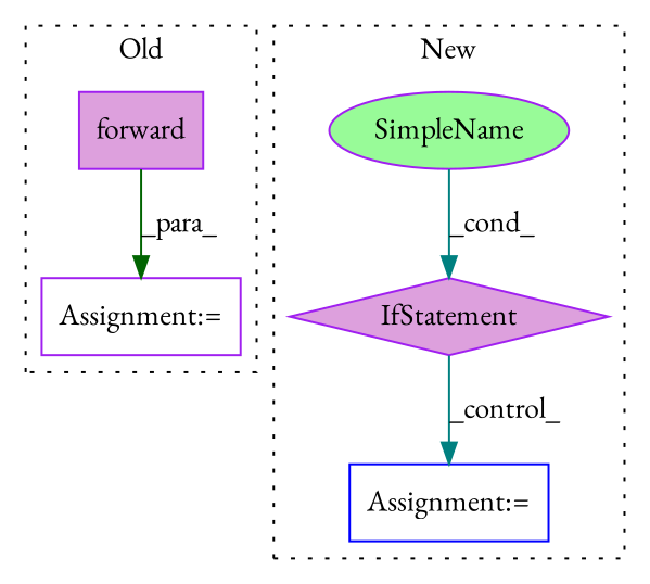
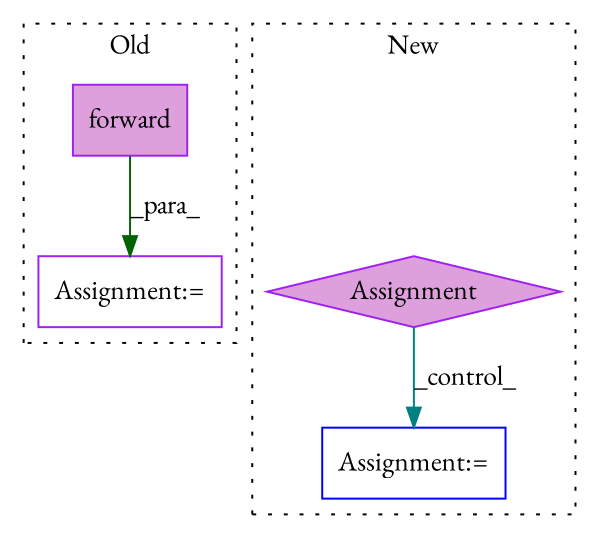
  digraph {
    fontname="EB Garamond"
    node [a=7 color=purple fillcolor=plum fontname="EB Garamond" l=1 shape=box style=filled]
    edge [color=teal fontname="EB Garamond"]
    n1 [a=32 l="8,1" label=forward s="1018,1045"]
    n2 [fillcolor=white label="Assignment:=" s=1012]
-   n3 [a=25 l="4,2" label=IfStatement s="3911,3927" shape=diamond]
+   n3 [a=25 l="4,2" label=Assignment s="3911,3927" shape=diamond]
    n4 [color=blue fillcolor=white label="Assignment:=" s=3938]
-   n5 [a=42 fillcolor=palegreen label=SimpleName shape=ellipse l=""]
    subgraph cluster_1 {
      label=Old
      style=dotted
      n1
      n2
    }
    subgraph cluster_2 {
      label=New
      style=dotted
      n3
      n4
-     n5
    }
    n1 -> n2 [color=darkgreen label=_para_]
    n3 -> n4 [label=_control_]
-   n5 -> n3 [label=_cond_]
  }
